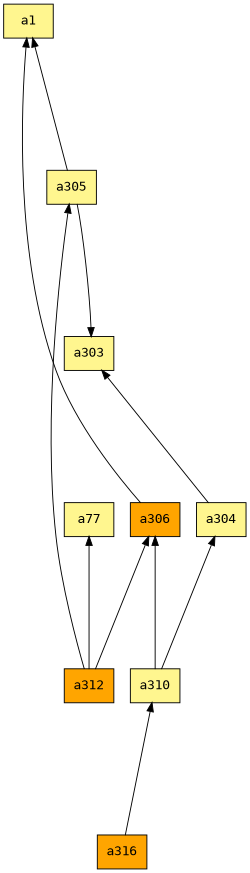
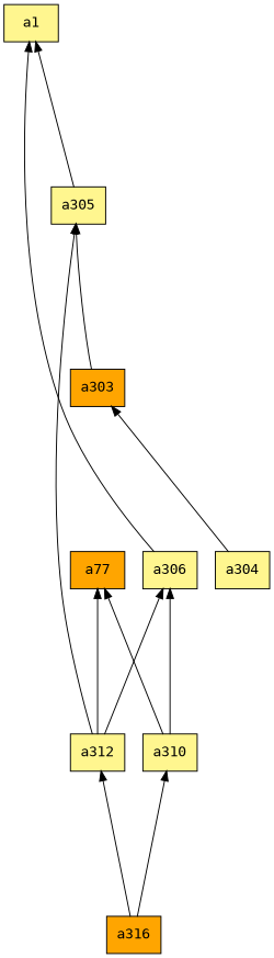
  digraph {
    fontname="DejaVu Sans Mono"
    rankdir=BT
    ranksep=2.0
    node [fillcolor=orange fontname="DejaVu Sans Mono" shape=record style=filled]
    edge [fontname="DejaVu Sans Mono"]
    n1 [fillcolor=khaki1 label="{a304}"]
-   n2 [fillcolor=khaki1 label="{a303}"]
-   n3 [fillcolor=khaki1 label="{a77}"]
+   n2 [label="{a303}"]
+   n3 [label="{a77}"]
    n4 [fillcolor=khaki1 label="{a1}"]
-   n5 [label="{a306}"]
+   n5 [fillcolor=khaki1 label="{a306}"]
    n6 [label="{a316}"]
-   n7 [label="{a312}"]
+   n7 [fillcolor=khaki1 label="{a312}"]
    n8 [fillcolor=khaki1 label="{a310}"]
    n9 [fillcolor=khaki1 label="{a305}"]
    n1 -> n2
    n5 -> n4
+   n6 -> n7
    n6 -> n8
    n7 -> n3
    n7 -> n5
    n7 -> n9
-   n8 -> n1
+   n8 -> n3
    n8 -> n5
-   n9 -> n2
+   n2 -> n9
    n9 -> n4
  }
